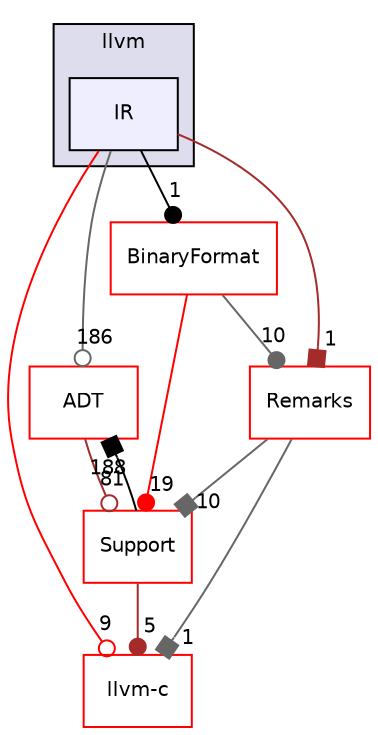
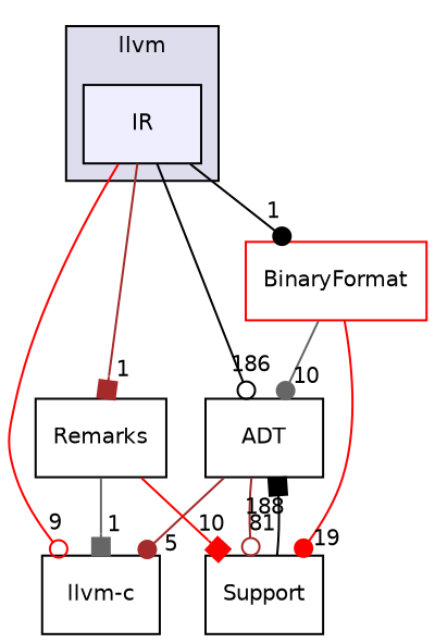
  digraph {
    compound=true
    node [fontname=Helvetica fontsize=10 shape=box]
    edge [arrowhead=dot color=gray40 headlabel=1 labeldistance=1.5 labelfontname=Helvetica labelfontsize=10]
    n1 [fillcolor="#eeeeff" label=IR pencolor=black style=filled]
-   n2 [label=ADT color=red]
-   n3 [color=red label="llvm-c"]
+   n2 [label=ADT]
+   n3 [color=black label="llvm-c"]
    n4 [color=red label=BinaryFormat]
-   n5 [label=Remarks color=red]
-   n6 [color=red label=Support]
+   n5 [label=Remarks]
+   n6 [color=black label=Support]
    subgraph cluster_1 {
      bgcolor="#ddddee"
      fontname=Helvetica
      fontsize=10
      label=llvm
      pencolor=black
      n1
    }
-   n1 -> n2 [arrowhead=odot headlabel=186]
+   n1 -> n2 [arrowhead=odot color=black headlabel=186]
    n1 -> n3 [arrowhead=odot color=red headlabel=9]
    n1 -> n4 [color=black]
    n1 -> n5 [arrowhead=box color=brown]
    n2 -> n6 [arrowhead=odot color=brown headlabel=81]
-   n4 -> n5 [headlabel=10]
+   n4 -> n2 [headlabel=10]
    n4 -> n6 [color=red headlabel=19]
    n5 -> n3 [arrowhead=box]
-   n5 -> n6 [arrowhead=box headlabel=10]
+   n5 -> n6 [arrowhead=box color=red headlabel=10]
    n6 -> n2 [arrowhead=box color=black headlabel=188]
-   n6 -> n3 [color=brown headlabel=5]
+   n2 -> n3 [color=brown headlabel=5]
  }
